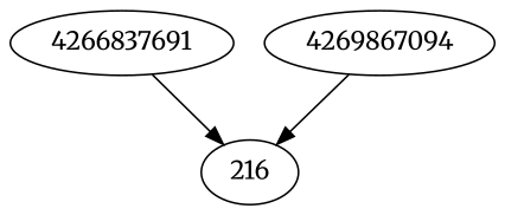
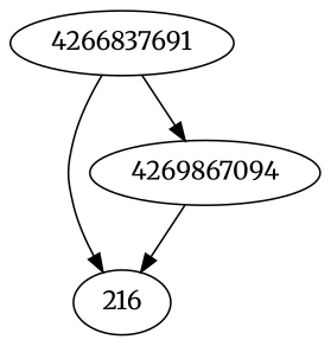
  strict digraph {
    fontname=Merriweather
    node [fontname=Merriweather]
    edge [fontname=Merriweather]
    4266837691
    216
    n3 [label=4269867094]
    4266837691 -> 216
+   4266837691 -> n3
    n3 -> 216
  }
